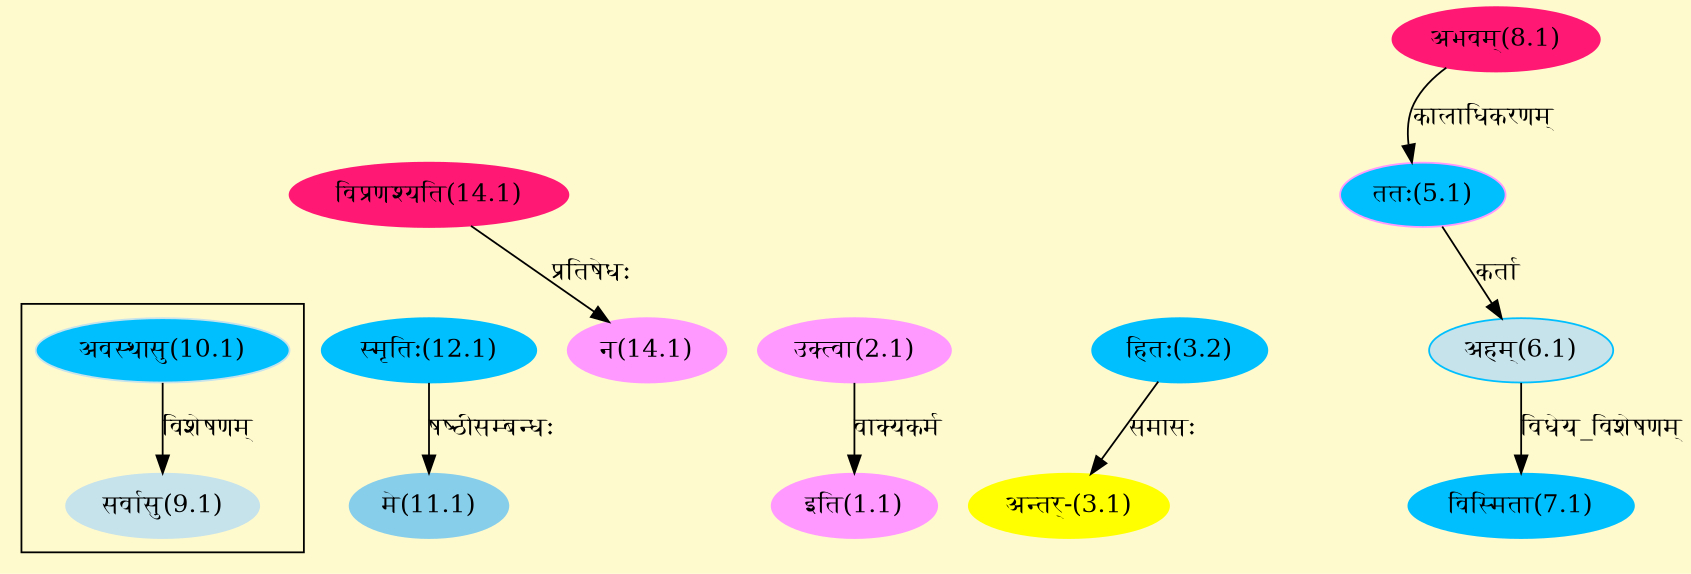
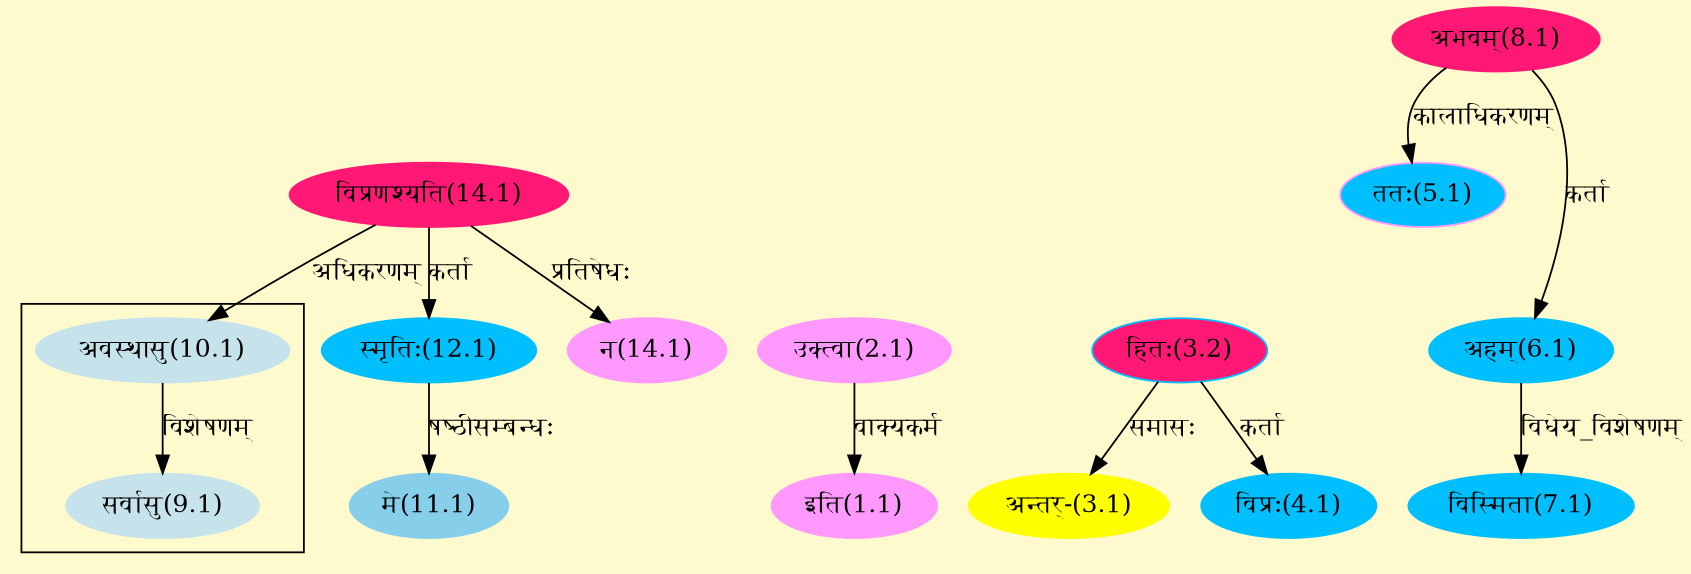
  digraph {
    bgcolor=lemonchiffon1
    compound=true
    fontname="DejaVu Serif"
    rankdir=BT
    node [color="#00BFFF" fontname="DejaVu Serif" style=filled]
    edge [dir=back fontname="DejaVu Serif"]
    n1 [color="#C6E2EB" label="सर्वासु(9.1)"]
-   n2 [color="#C6E2EB" label="अवस्थासु(10.1)" fillcolor="#00BFFF"]
+   n2 [color="#C6E2EB" label="अवस्थासु(10.1)"]
    n3 [color="#FF1975" label="विप्रणश्यति(14.1)"]
    n4 [color="#FF99FF" label="इति(1.1)"]
    n5 [color="#FF99FF" label="उक्त्वा(2.1)"]
-   n6 [label="हितः(3.2)"]
+   n6 [label="हितः(3.2)" fillcolor="#FF1975"]
    n7 [color="#FFFF00" label="अन्तर्-(3.1)"]
+   n8 [label="विप्रः(4.1)"]
    n9 [color="#FF99FF" fillcolor="#00BFFF" label="ततः(5.1)"]
    n10 [color="#FF1975" label="अभवम्(8.1)"]
-   n11 [label="अहम्(6.1)" fillcolor="#C6E2EB"]
+   n11 [label="अहम्(6.1)"]
    n12 [label="विस्मिता(7.1)"]
    n13 [color="#87CEEB" label="मे(11.1)"]
    n14 [label="स्मृतिः(12.1)"]
    n15 [color="#FF99FF" label="न(14.1)"]
    subgraph cluster_1 {
      n1
      n2
    }
    n1 -> n2 [label="विशेषणम्"]
+   n2 -> n3 [label="अधिकरणम्"]
    n4 -> n5 [label="वाक्यकर्म"]
    n7 -> n6 [label="समासः"]
+   n8 -> n6 [label="कर्ता"]
    n9 -> n10 [label="कालाधिकरणम्"]
-   n11 -> n9 [label="कर्ता"]
+   n11 -> n10 [label="कर्ता"]
    n12 -> n11 [label="विधेय_विशेषणम्"]
    n13 -> n14 [label="षष्ठीसम्बन्धः"]
+   n14 -> n3 [label="कर्ता"]
    n15 -> n3 [label="प्रतिषेधः"]
  }
